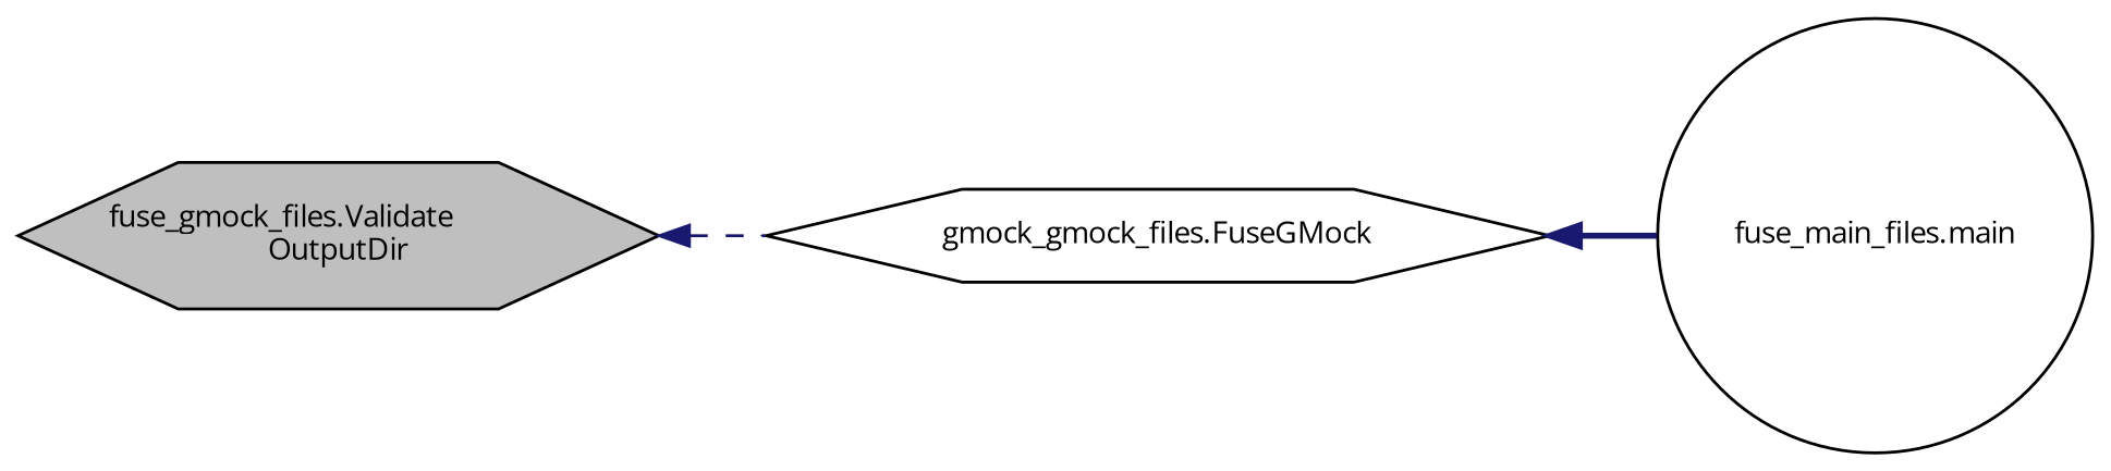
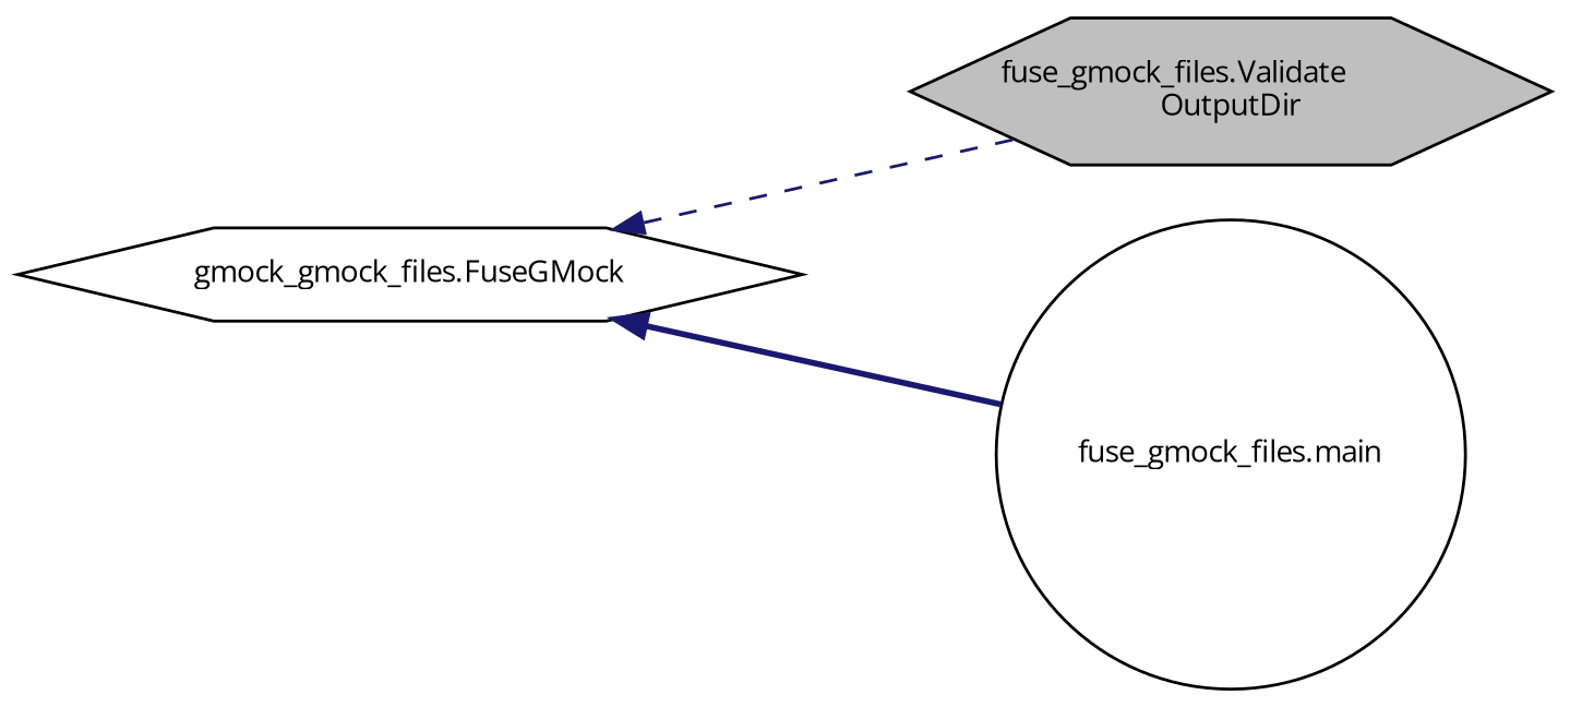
  digraph {
    fontname="Open Sans"
    rankdir=LR
    node [color=black fillcolor=white fontname="Open Sans" fontsize=10 shape=hexagon style=filled]
    edge [color=midnightblue dir=back fontname="Open Sans" fontsize=10 labelfontname=Helvetica labelfontsize=10]
    n1 [fillcolor=grey75 fontcolor=black height=0.2 label="fuse_gmock_files.Validate\lOutputDir" width=0.4]
    n2 [height=0.2 label="gmock_gmock_files.FuseGMock" width=0.4]
-   n3 [height=0.2 label="fuse_main_files.main" shape=circle width=0.4]
-   n1 -> n2 [style=dashed]
+   n3 [height=0.2 label="fuse_gmock_files.main" shape=circle width=0.4]
+   n2 -> n1 [style=dashed]
    n2 -> n3 [style=bold]
  }
